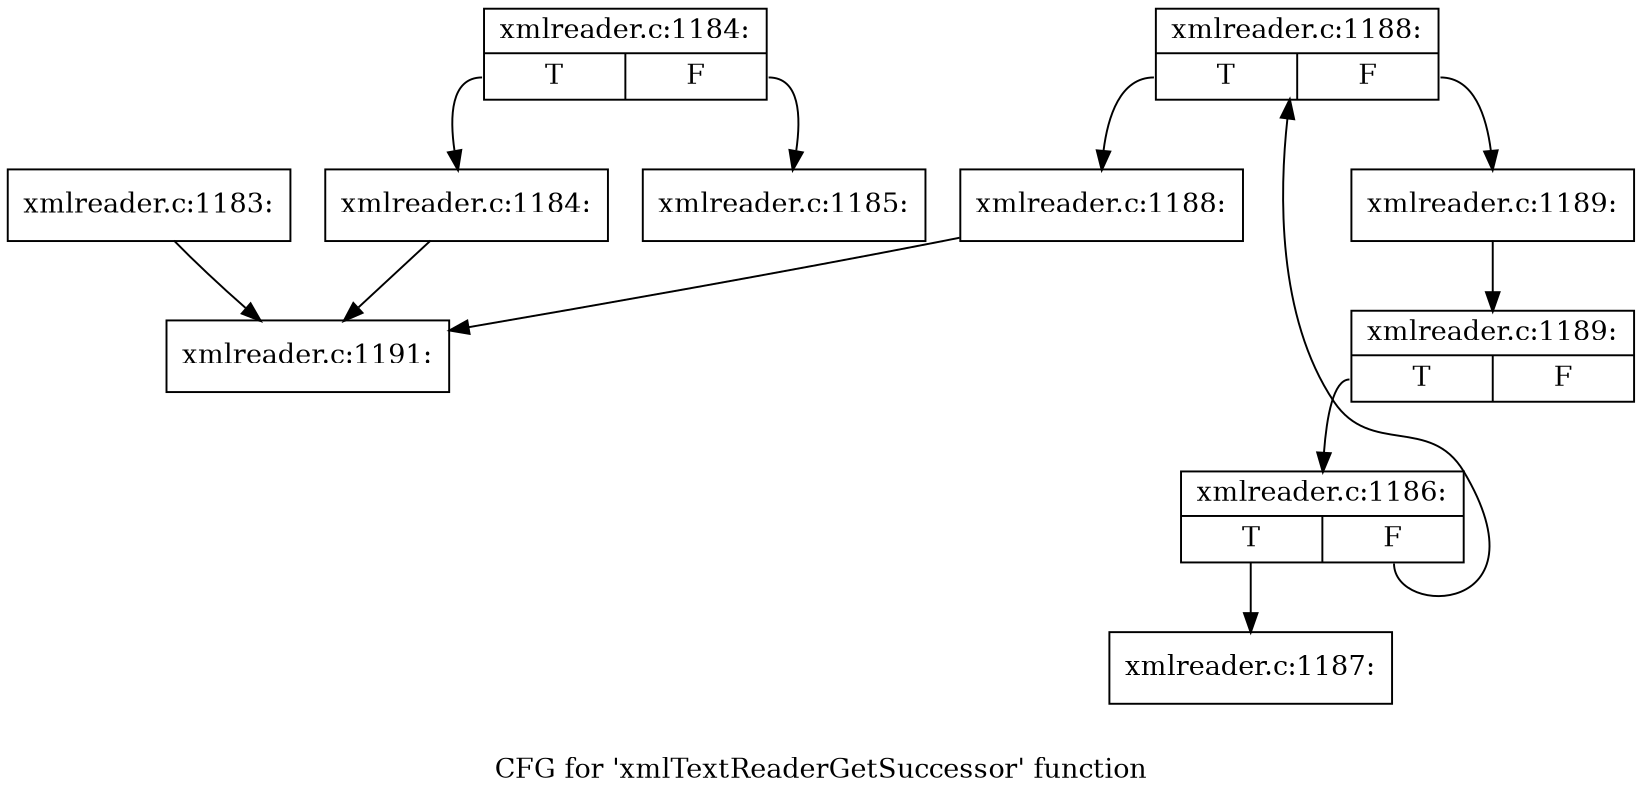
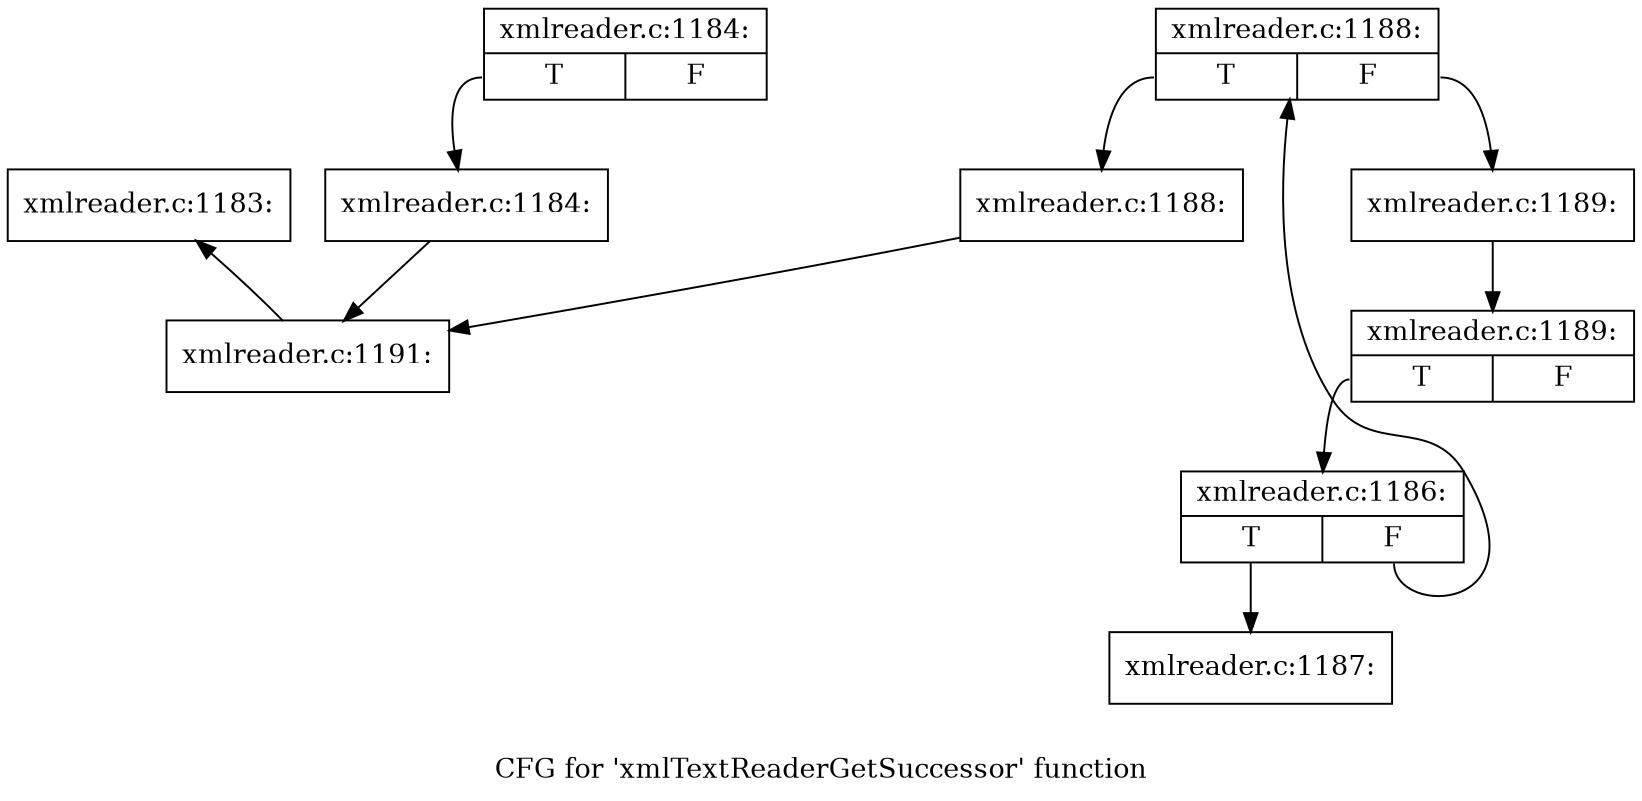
  digraph {
    label="CFG for 'xmlTextReaderGetSuccessor' function"
    node [shape=record]
    n1 [label="{xmlreader.c:1183:}"]
    n2 [label="{xmlreader.c:1191:}"]
    n3 [label="{xmlreader.c:1184:|{<s0>T|<s1>F}}"]
    n4 [label="{xmlreader.c:1184:}"]
-   n5 [label="{xmlreader.c:1185:}"]
    n6 [label="{xmlreader.c:1186:|{<s0>T|<s1>F}}"]
    n7 [label="{xmlreader.c:1187:}"]
    n8 [label="{xmlreader.c:1188:|{<s0>T|<s1>F}}"]
    n9 [label="{xmlreader.c:1188:}"]
    n10 [label="{xmlreader.c:1189:}"]
    n11 [label="{xmlreader.c:1189:|{<s0>T|<s1>F}}"]
-   n1 -> n2
+   n2 -> n1
    n3 -> n4 [tailport=s0]
-   n3 -> n5 [tailport=s1]
    n4 -> n2
    n6 -> n7 [tailport=s0]
    n6 -> n8 [tailport=s1]
    n8 -> n9 [tailport=s0]
    n8 -> n10 [tailport=s1]
    n9 -> n2
    n10 -> n11
    n11 -> n6 [tailport=s0]
  }
